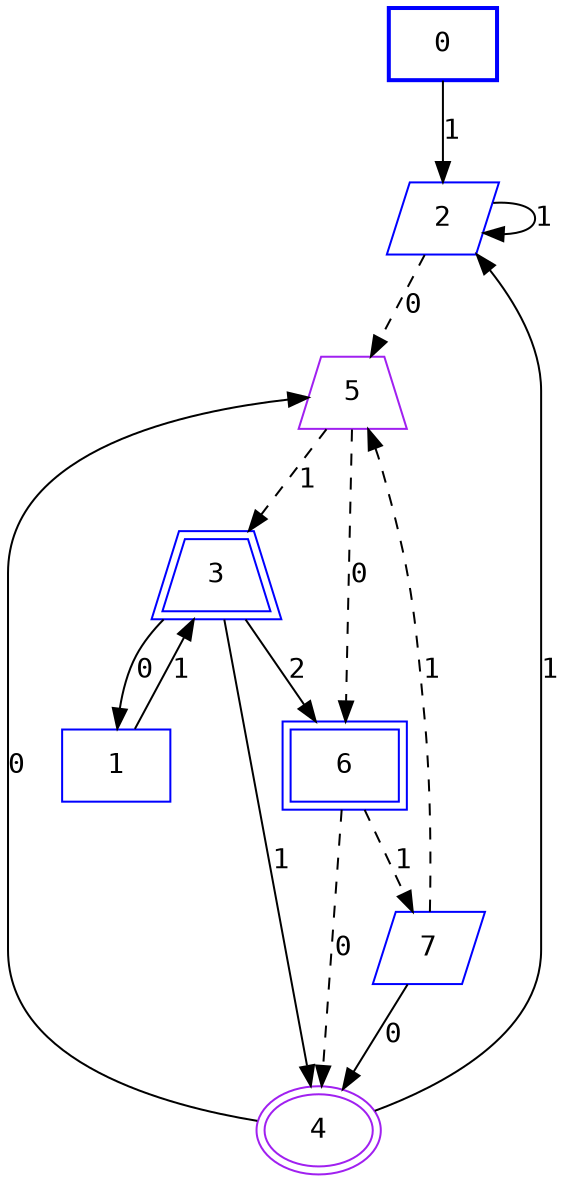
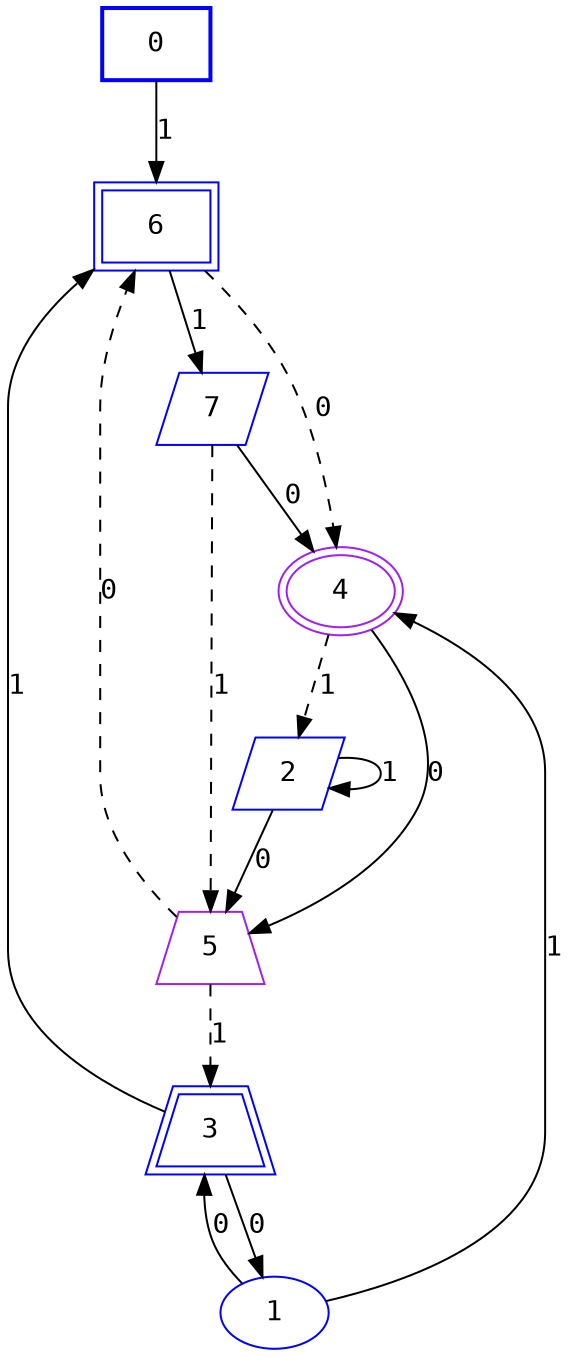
  digraph {
    fontname="DejaVu Sans Mono"
    node [color=blue fontname="DejaVu Sans Mono" shape=box]
    edge [fontname="DejaVu Sans Mono" style=solid]
    0 [style=bold]
    2 [shape=parallelogram]
-   1
+   1 [shape=ellipse]
    3 [peripheries=2 shape=trapezium]
    4 [color=purple peripheries=2 shape=ellipse]
    5 [color=purple shape=trapezium]
    6 [peripheries=2]
    7 [shape=parallelogram]
-   0 -> 2 [label=1]
+   0 -> 6 [label=1]
    2 -> 2 [label=1]
-   2 -> 5 [label=0 style=dashed]
-   1 -> 3 [label=1]
-   3 -> 4 [label=1]
+   2 -> 5 [label=0]
+   1 -> 3 [label=0]
+   1 -> 4 [label=1]
    3 -> 1 [label=0]
-   3 -> 6 [label=2]
-   4 -> 2 [label=1]
+   3 -> 6 [label=1]
+   4 -> 2 [label=1 style=dashed]
    4 -> 5 [label=0]
    5 -> 3 [label=1 style=dashed]
    5 -> 6 [label=0 style=dashed]
    6 -> 4 [label=0 style=dashed]
-   6 -> 7 [label=1 style=dashed]
+   6 -> 7 [label=1]
    7 -> 4 [label=0]
    7 -> 5 [label=1 style=dashed]
  }
